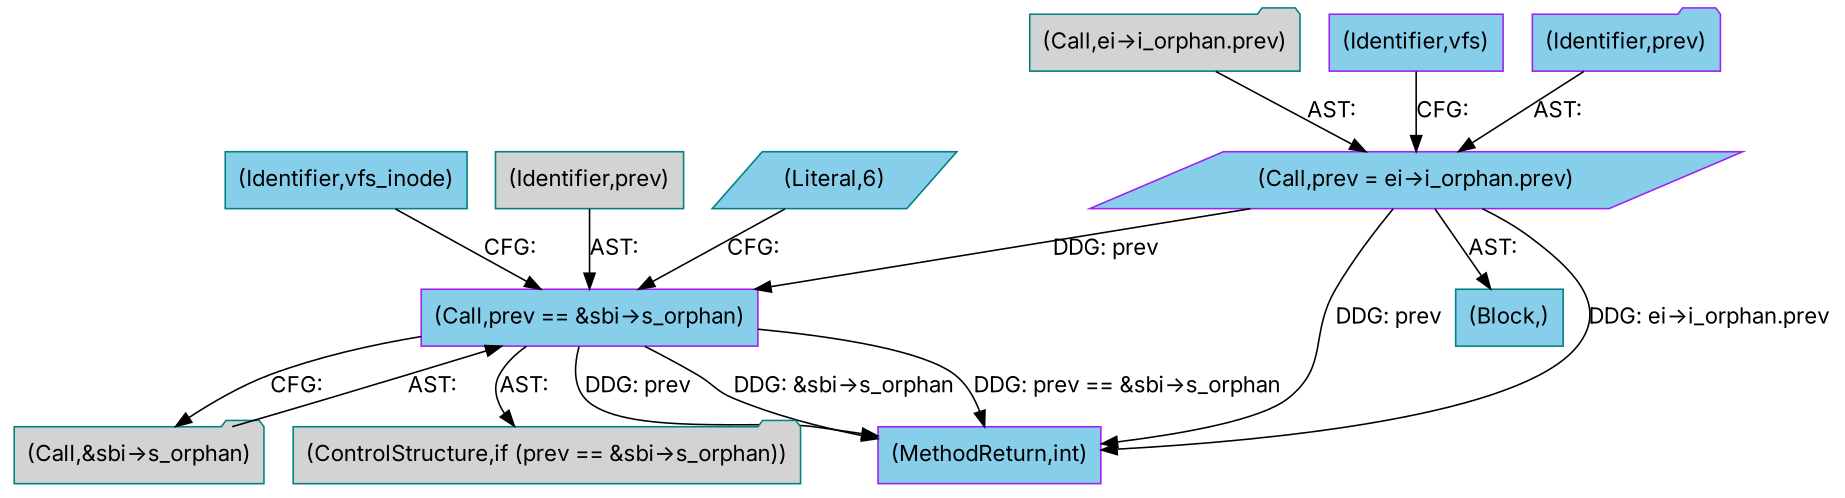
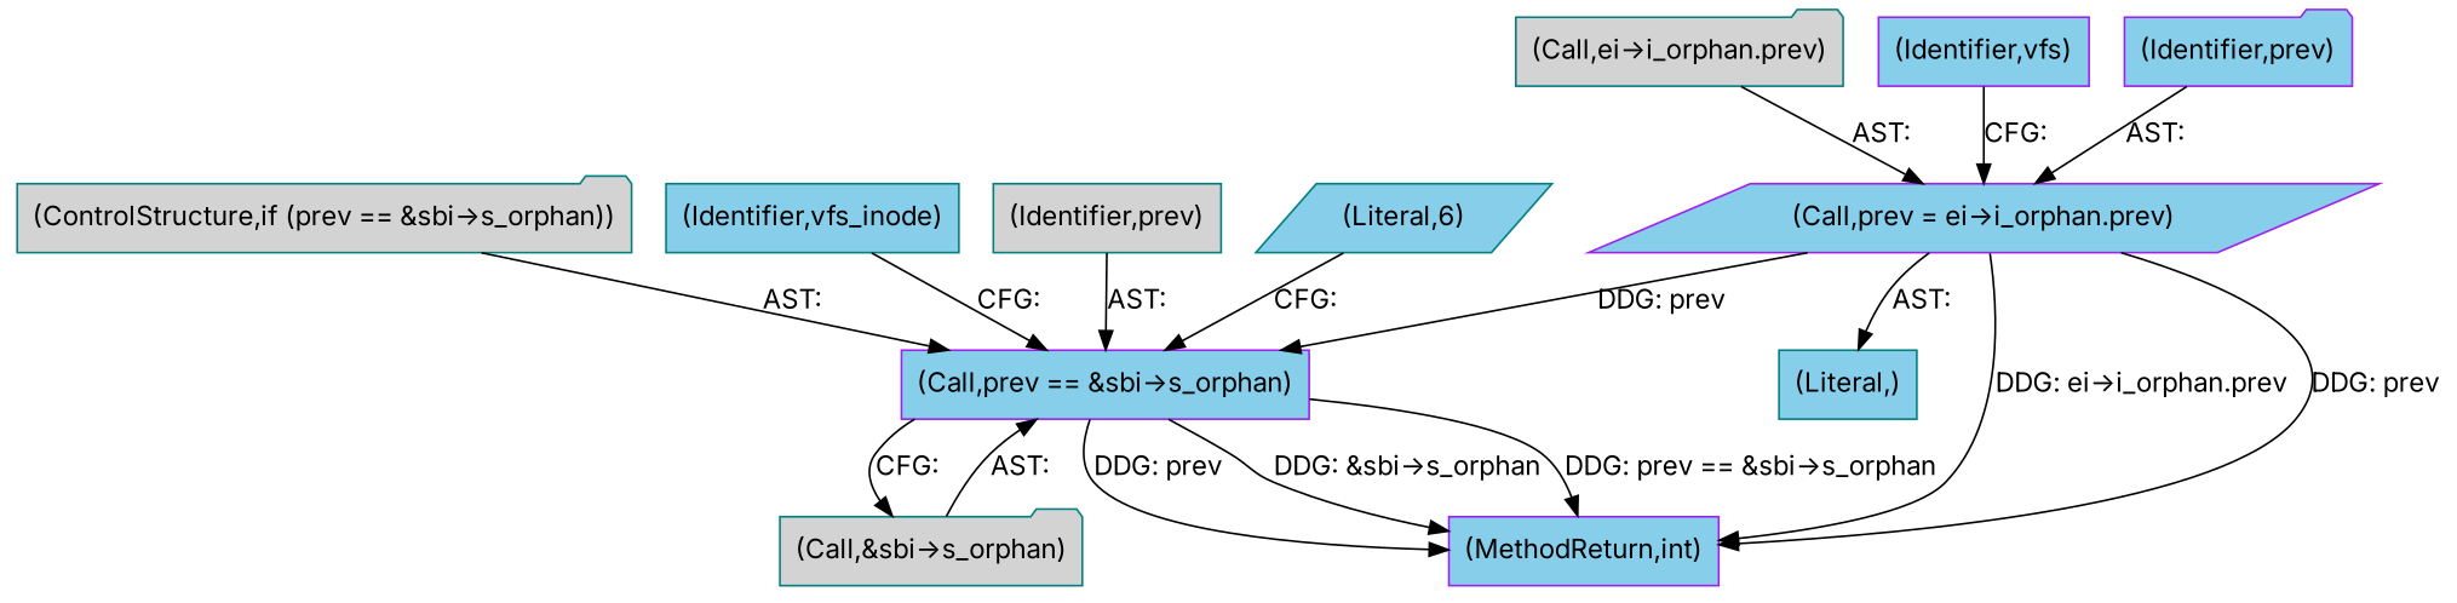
  digraph {
    fontname=Inter
    node [color=teal fillcolor=skyblue fontname=Inter shape=box style=filled]
    edge [fontname=Inter]
    n1 [color=purple label="(Call,prev = ei->i_orphan.prev)" shape=parallelogram]
    n2 [color=purple label="(Call,prev == &sbi->s_orphan)"]
-   n3 [label="(Block,)"]
+   n3 [label="(Literal,)"]
    n4 [color=purple label="(MethodReturn,int)"]
    n5 [fillcolor=lightgrey label="(Call,&sbi->s_orphan)" shape=folder]
    n6 [fillcolor=lightgrey label="(ControlStructure,if (prev == &sbi->s_orphan))" shape=folder]
    n7 [fillcolor=lightgrey label="(Call,ei->i_orphan.prev)" shape=folder]
    n8 [label="(Identifier,vfs_inode)"]
    n9 [color=purple label="(Identifier,vfs)"]
    n10 [fillcolor=lightgrey label="(Identifier,prev)"]
    n11 [label="(Literal,6)" shape=parallelogram]
    n12 [color=purple label="(Identifier,prev)" shape=folder]
    n1 -> n2 [label="DDG: prev"]
    n1 -> n3 [label="AST: "]
    n1 -> n4 [label="DDG: ei->i_orphan.prev"]
    n1 -> n4 [label="DDG: prev"]
    n2 -> n4 [label="DDG: &sbi->s_orphan"]
    n2 -> n4 [label="DDG: prev == &sbi->s_orphan"]
    n2 -> n4 [label="DDG: prev"]
    n2 -> n5 [label="CFG: "]
-   n2 -> n6 [label="AST: "]
+   n6 -> n2 [label="AST: "]
    n5 -> n2 [label="AST: "]
    n7 -> n1 [label="AST: "]
    n8 -> n2 [label="CFG: "]
    n9 -> n1 [label="CFG: "]
    n10 -> n2 [label="AST: "]
    n11 -> n2 [label="CFG: "]
    n12 -> n1 [label="AST: "]
  }
